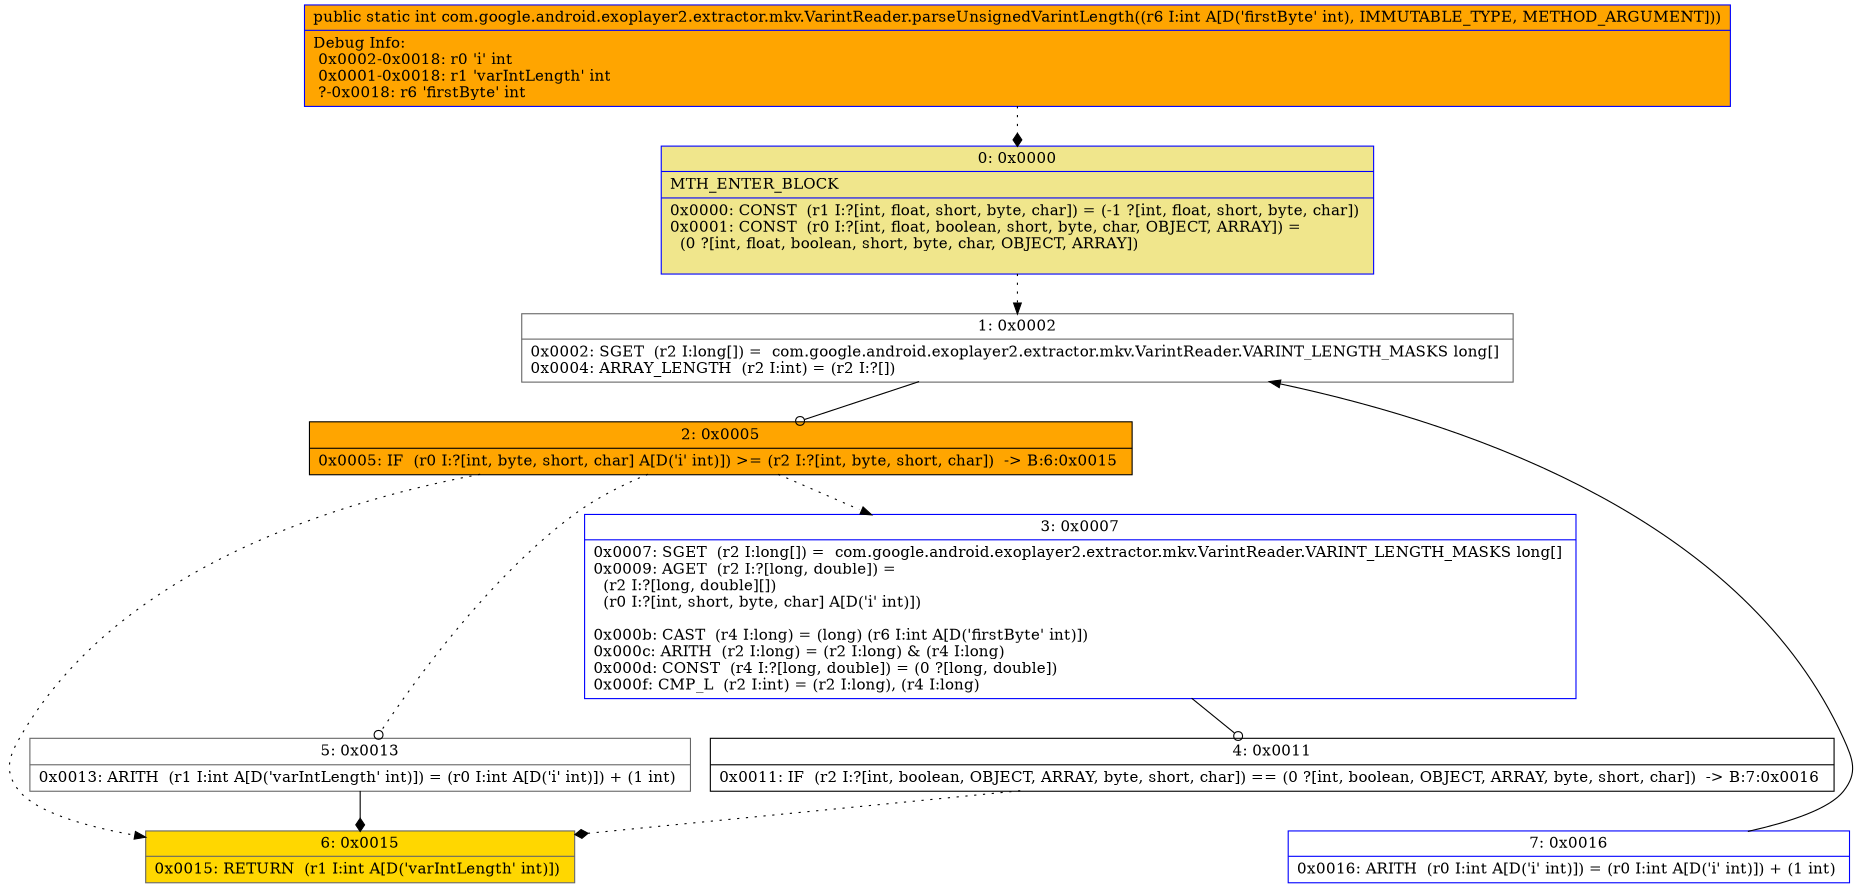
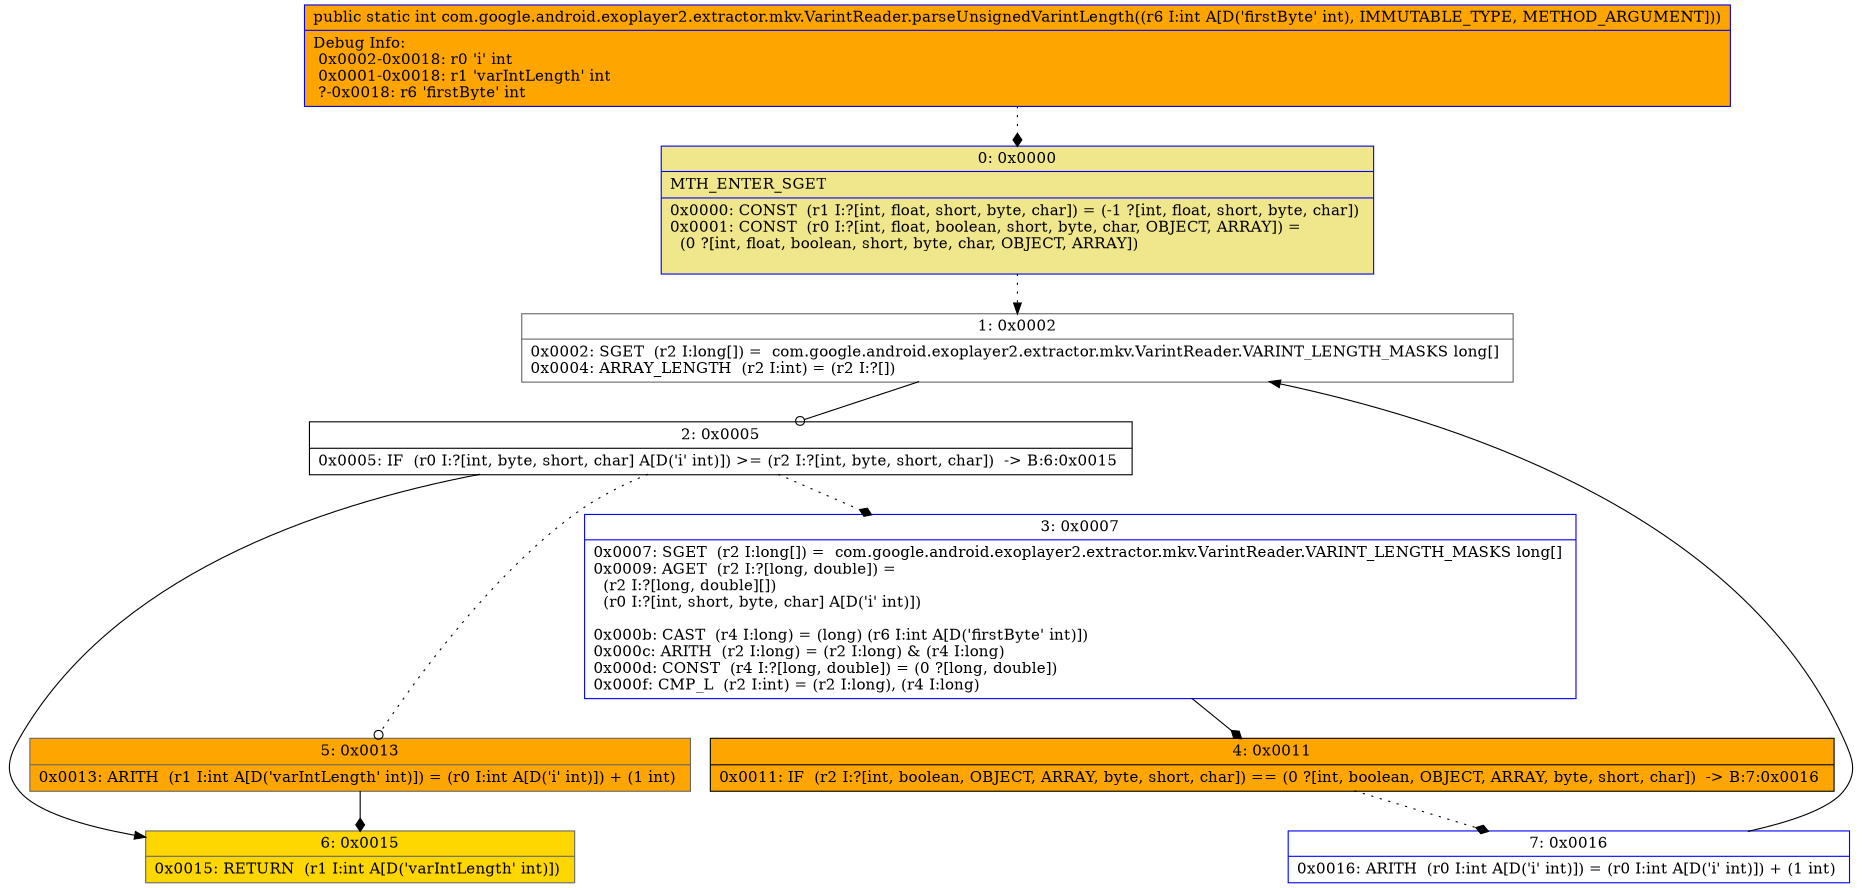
  digraph {
    node [color=blue fillcolor=white shape=record style=filled]
    edge [arrowhead=diamond style=dotted]
-   n1 [fillcolor=khaki label="{0\:\ 0x0000|MTH_ENTER_BLOCK\l|0x0000: CONST  (r1 I:?[int, float, short, byte, char]) = (\-1 ?[int, float, short, byte, char]) \l0x0001: CONST  (r0 I:?[int, float, boolean, short, byte, char, OBJECT, ARRAY]) = \l  (0 ?[int, float, boolean, short, byte, char, OBJECT, ARRAY])\l \l}"]
+   n1 [fillcolor=khaki label="{0\:\ 0x0000|MTH_ENTER_SGET\l|0x0000: CONST  (r1 I:?[int, float, short, byte, char]) = (\-1 ?[int, float, short, byte, char]) \l0x0001: CONST  (r0 I:?[int, float, boolean, short, byte, char, OBJECT, ARRAY]) = \l  (0 ?[int, float, boolean, short, byte, char, OBJECT, ARRAY])\l \l}"]
    n2 [color=gray40 label="{1\:\ 0x0002|0x0002: SGET  (r2 I:long[]) =  com.google.android.exoplayer2.extractor.mkv.VarintReader.VARINT_LENGTH_MASKS long[] \l0x0004: ARRAY_LENGTH  (r2 I:int) = (r2 I:?[]) \l}"]
-   n3 [color=black fillcolor=orange label="{2\:\ 0x0005|0x0005: IF  (r0 I:?[int, byte, short, char] A[D('i' int)]) \>= (r2 I:?[int, byte, short, char])  \-\> B:6:0x0015 \l}"]
+   n3 [color=black label="{2\:\ 0x0005|0x0005: IF  (r0 I:?[int, byte, short, char] A[D('i' int)]) \>= (r2 I:?[int, byte, short, char])  \-\> B:6:0x0015 \l}"]
    n4 [label="{3\:\ 0x0007|0x0007: SGET  (r2 I:long[]) =  com.google.android.exoplayer2.extractor.mkv.VarintReader.VARINT_LENGTH_MASKS long[] \l0x0009: AGET  (r2 I:?[long, double]) = \l  (r2 I:?[long, double][])\l  (r0 I:?[int, short, byte, char] A[D('i' int)])\l \l0x000b: CAST  (r4 I:long) = (long) (r6 I:int A[D('firstByte' int)]) \l0x000c: ARITH  (r2 I:long) = (r2 I:long) & (r4 I:long) \l0x000d: CONST  (r4 I:?[long, double]) = (0 ?[long, double]) \l0x000f: CMP_L  (r2 I:int) = (r2 I:long), (r4 I:long) \l}"]
    n5 [color=gray40 fillcolor=gold label="{6\:\ 0x0015|0x0015: RETURN  (r1 I:int A[D('varIntLength' int)]) \l}"]
-   n6 [color=gray40 label="{5\:\ 0x0013|0x0013: ARITH  (r1 I:int A[D('varIntLength' int)]) = (r0 I:int A[D('i' int)]) + (1 int) \l}"]
-   n7 [color=black label="{4\:\ 0x0011|0x0011: IF  (r2 I:?[int, boolean, OBJECT, ARRAY, byte, short, char]) == (0 ?[int, boolean, OBJECT, ARRAY, byte, short, char])  \-\> B:7:0x0016 \l}"]
+   n6 [color=gray40 fillcolor=orange label="{5\:\ 0x0013|0x0013: ARITH  (r1 I:int A[D('varIntLength' int)]) = (r0 I:int A[D('i' int)]) + (1 int) \l}"]
+   n7 [color=black fillcolor=orange label="{4\:\ 0x0011|0x0011: IF  (r2 I:?[int, boolean, OBJECT, ARRAY, byte, short, char]) == (0 ?[int, boolean, OBJECT, ARRAY, byte, short, char])  \-\> B:7:0x0016 \l}"]
    n8 [label="{7\:\ 0x0016|0x0016: ARITH  (r0 I:int A[D('i' int)]) = (r0 I:int A[D('i' int)]) + (1 int) \l}"]
    n9 [fillcolor=orange label="{public static int com.google.android.exoplayer2.extractor.mkv.VarintReader.parseUnsignedVarintLength((r6 I:int A[D('firstByte' int), IMMUTABLE_TYPE, METHOD_ARGUMENT]))  | Debug Info:\l  0x0002\-0x0018: r0 'i' int\l  0x0001\-0x0018: r1 'varIntLength' int\l  ?\-0x0018: r6 'firstByte' int\l}"]
    n1 -> n2 [arrowhead=normal]
    n2 -> n3 [arrowhead=odot style=solid]
-   n3 -> n4 [arrowhead=normal]
-   n3 -> n5 [arrowhead=normal]
+   n3 -> n4
+   n3 -> n5 [arrowhead=normal style=solid]
    n3 -> n6 [arrowhead=odot]
-   n4 -> n7 [arrowhead=odot style=solid]
+   n4 -> n7 [style=solid]
    n6 -> n5 [style=solid]
-   n7 -> n5
+   n7 -> n8
    n8 -> n2 [arrowhead=normal style=solid]
    n9 -> n1
  }
